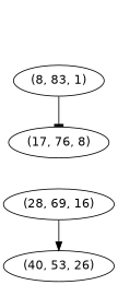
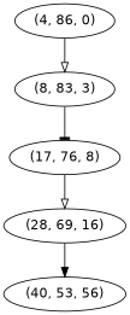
  digraph {
    fontname="DejaVu Sans"
    node [fontname="DejaVu Sans"]
    edge [arrowhead=onormal fontname="DejaVu Sans"]
-   "(8, 83, 3)" [label="(8, 83, 1)"]
+   "(4, 86, 0)"
+   "(8, 83, 3)"
    "(17, 76, 8)"
    n4 [label="(28, 69, 16)"]
-   "(40, 53, 26)"
+   "(40, 53, 26)" [label="(40, 53, 56)"]
+   "(4, 86, 0)" -> "(8, 83, 3)"
    "(8, 83, 3)" -> "(17, 76, 8)" [arrowhead=tee]
+   "(17, 76, 8)" -> n4
    n4 -> "(40, 53, 26)" [arrowhead=normal]
  }
